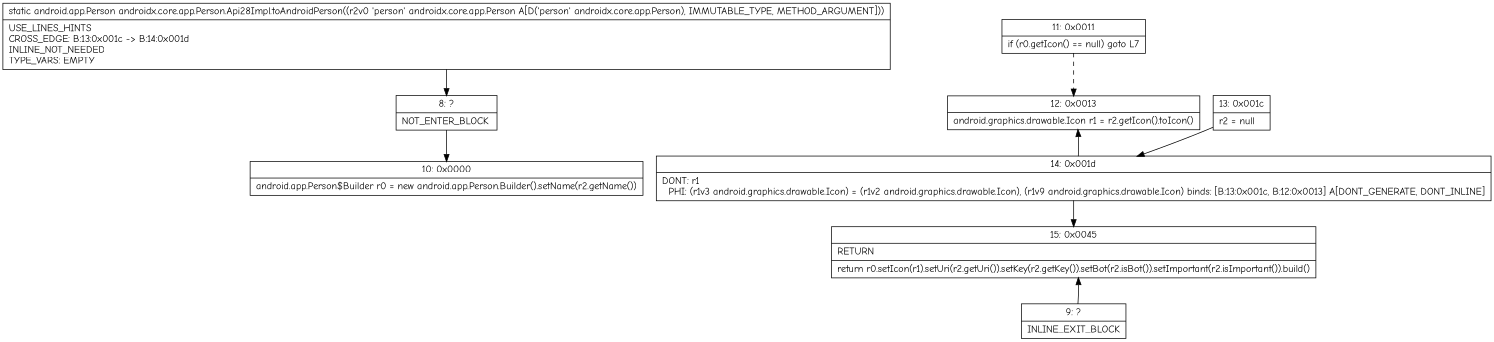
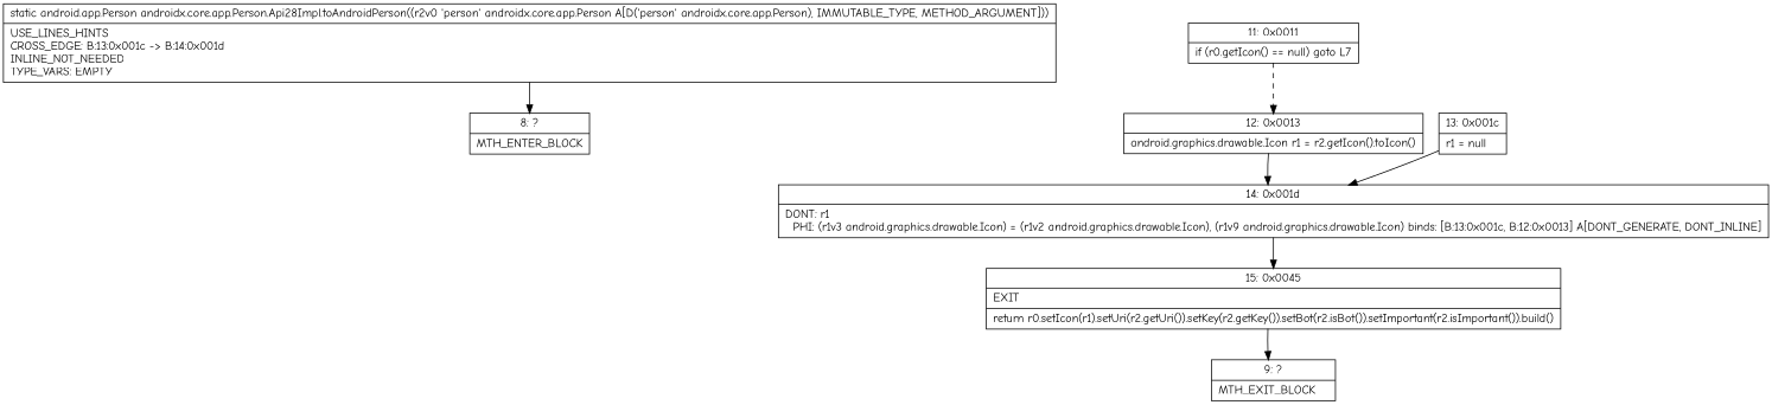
  digraph {
    fontname="Comic Neue"
    node [fontname="Comic Neue" shape=record]
    edge [fontname="Comic Neue"]
-   n1 [label="{8\:\ ?|NOT_ENTER_BLOCK\l}"]
-   n2 [label="{10\:\ 0x0000|android.app.Person$Builder r0 = new android.app.Person.Builder().setName(r2.getName())\l}"]
+   n1 [label="{8\:\ ?|MTH_ENTER_BLOCK\l}"]
    n3 [label="{11\:\ 0x0011|if (r0.getIcon() == null) goto L7\l}"]
    n4 [label="{12\:\ 0x0013|android.graphics.drawable.Icon r1 = r2.getIcon().toIcon()\l}"]
    n5 [label="{14\:\ 0x001d|DONT: r1 \l  PHI: (r1v3 android.graphics.drawable.Icon) = (r1v2 android.graphics.drawable.Icon), (r1v9 android.graphics.drawable.Icon) binds: [B:13:0x001c, B:12:0x0013] A[DONT_GENERATE, DONT_INLINE]\l}"]
-   n6 [label="{13\:\ 0x001c|r2 = null\l}"]
-   n7 [label="{15\:\ 0x0045|RETURN\l|return r0.setIcon(r1).setUri(r2.getUri()).setKey(r2.getKey()).setBot(r2.isBot()).setImportant(r2.isImportant()).build()\l}"]
-   n8 [label="{9\:\ ?|INLINE_EXIT_BLOCK\l}"]
+   n6 [label="{13\:\ 0x001c|r1 = null\l}"]
+   n7 [label="{15\:\ 0x0045|EXIT\l|return r0.setIcon(r1).setUri(r2.getUri()).setKey(r2.getKey()).setBot(r2.isBot()).setImportant(r2.isImportant()).build()\l}"]
+   n8 [label="{9\:\ ?|MTH_EXIT_BLOCK\l}"]
    n9 [label="{static android.app.Person androidx.core.app.Person.Api28Impl.toAndroidPerson((r2v0 'person' androidx.core.app.Person A[D('person' androidx.core.app.Person), IMMUTABLE_TYPE, METHOD_ARGUMENT]))  | USE_LINES_HINTS\lCROSS_EDGE: B:13:0x001c \-\> B:14:0x001d\lINLINE_NOT_NEEDED\lTYPE_VARS: EMPTY\l}"]
-   n1 -> n2
    n3 -> n4 [style=dashed]
-   n5 -> n4
+   n4 -> n5
    n5 -> n7
    n6 -> n5
-   n8 -> n7
+   n7 -> n8
    n9 -> n1
  }
